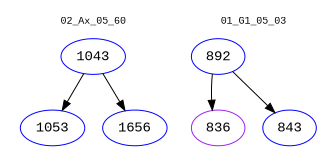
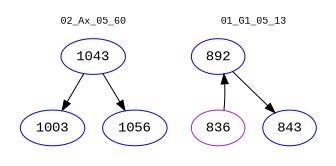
  digraph {
    fontname="Liberation Mono"
    node [color=blue fontname="Liberation Mono"]
    edge [color=black fontname="Liberation Mono"]
    n1 [label=1043]
-   n2 [label=1053]
-   n3 [label=1656]
+   n2 [label=1003]
+   n3 [label=1056]
    n4 [label=892]
    n5 [color=purple label=836]
    n6 [label=843]
    subgraph cluster_1 {
      color=white
      fontsize=10
      label="02_Ax_05_60"
      n1
      n2
      n3
    }
    subgraph cluster_2 {
      color=white
      fontsize=10
-     label="01_G1_05_03"
+     label="01_G1_05_13"
      n4
      n5
      n6
    }
    n1 -> n2
    n1 -> n3
-   n4 -> n5
+   n5 -> n4
    n4 -> n6
  }
